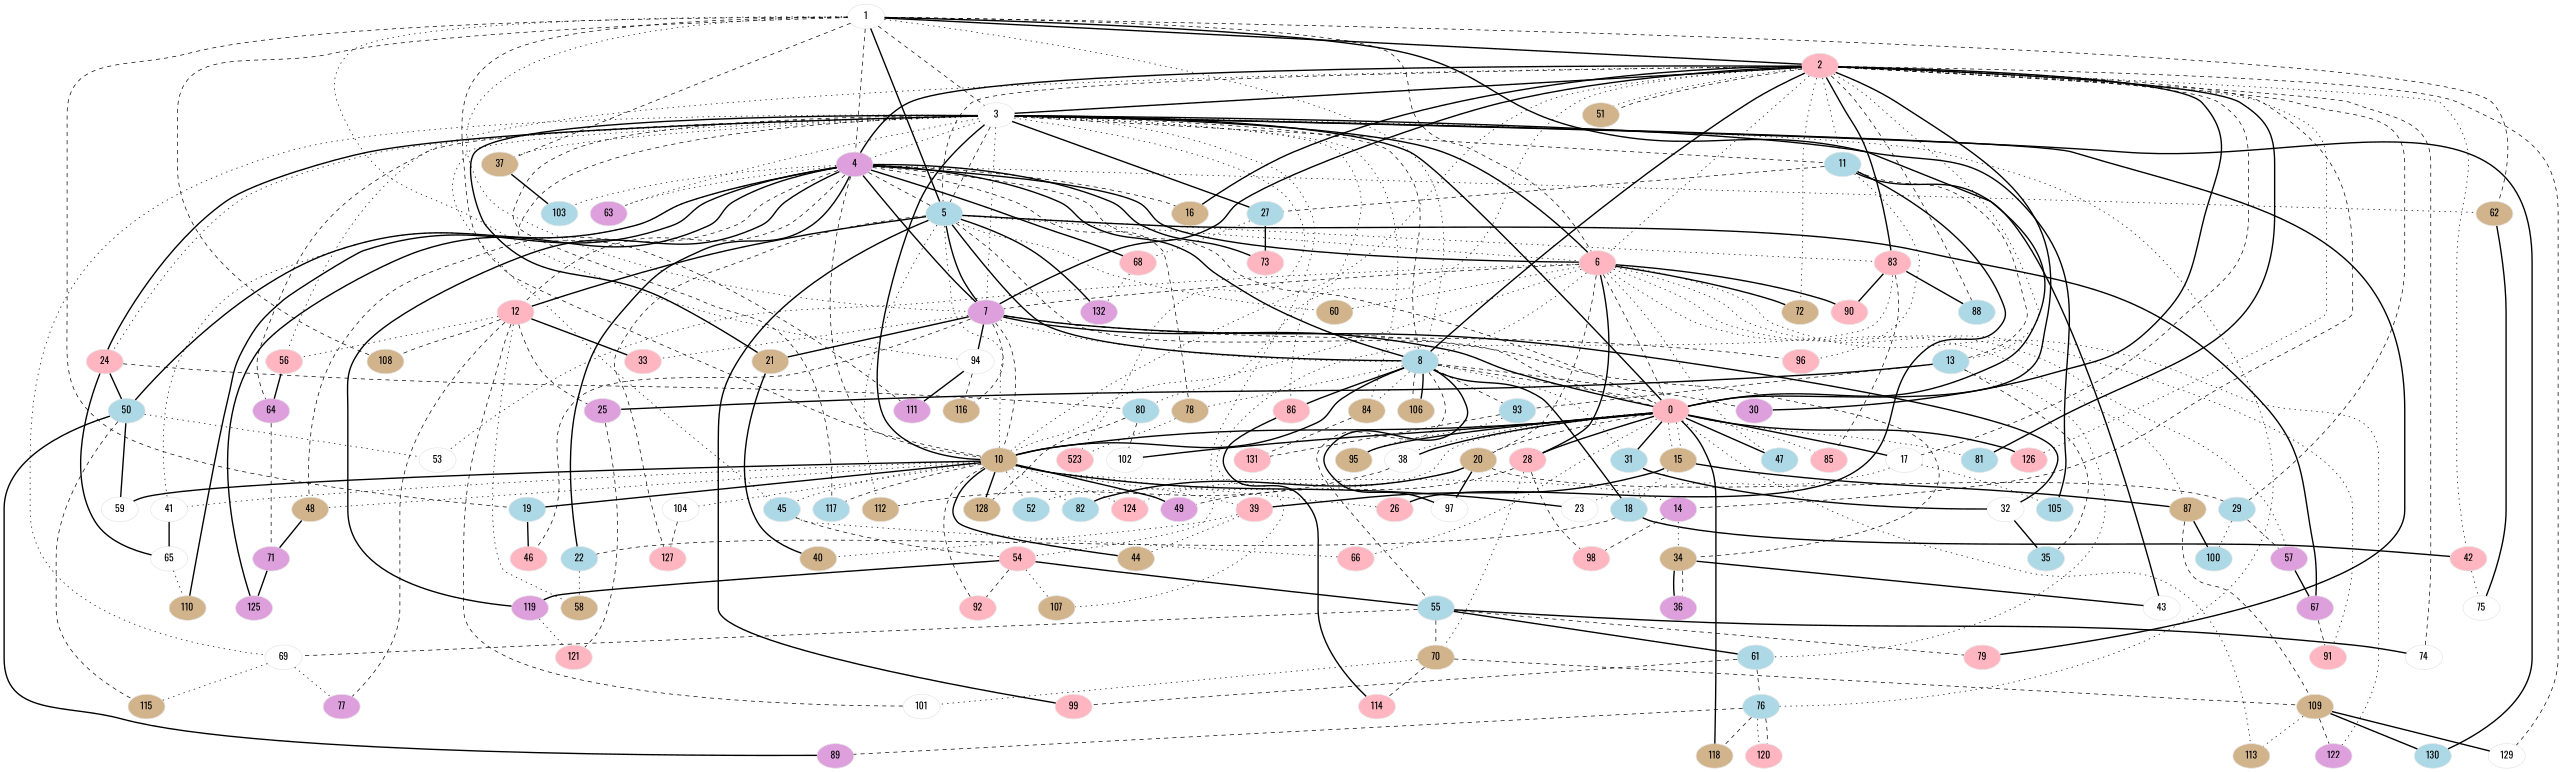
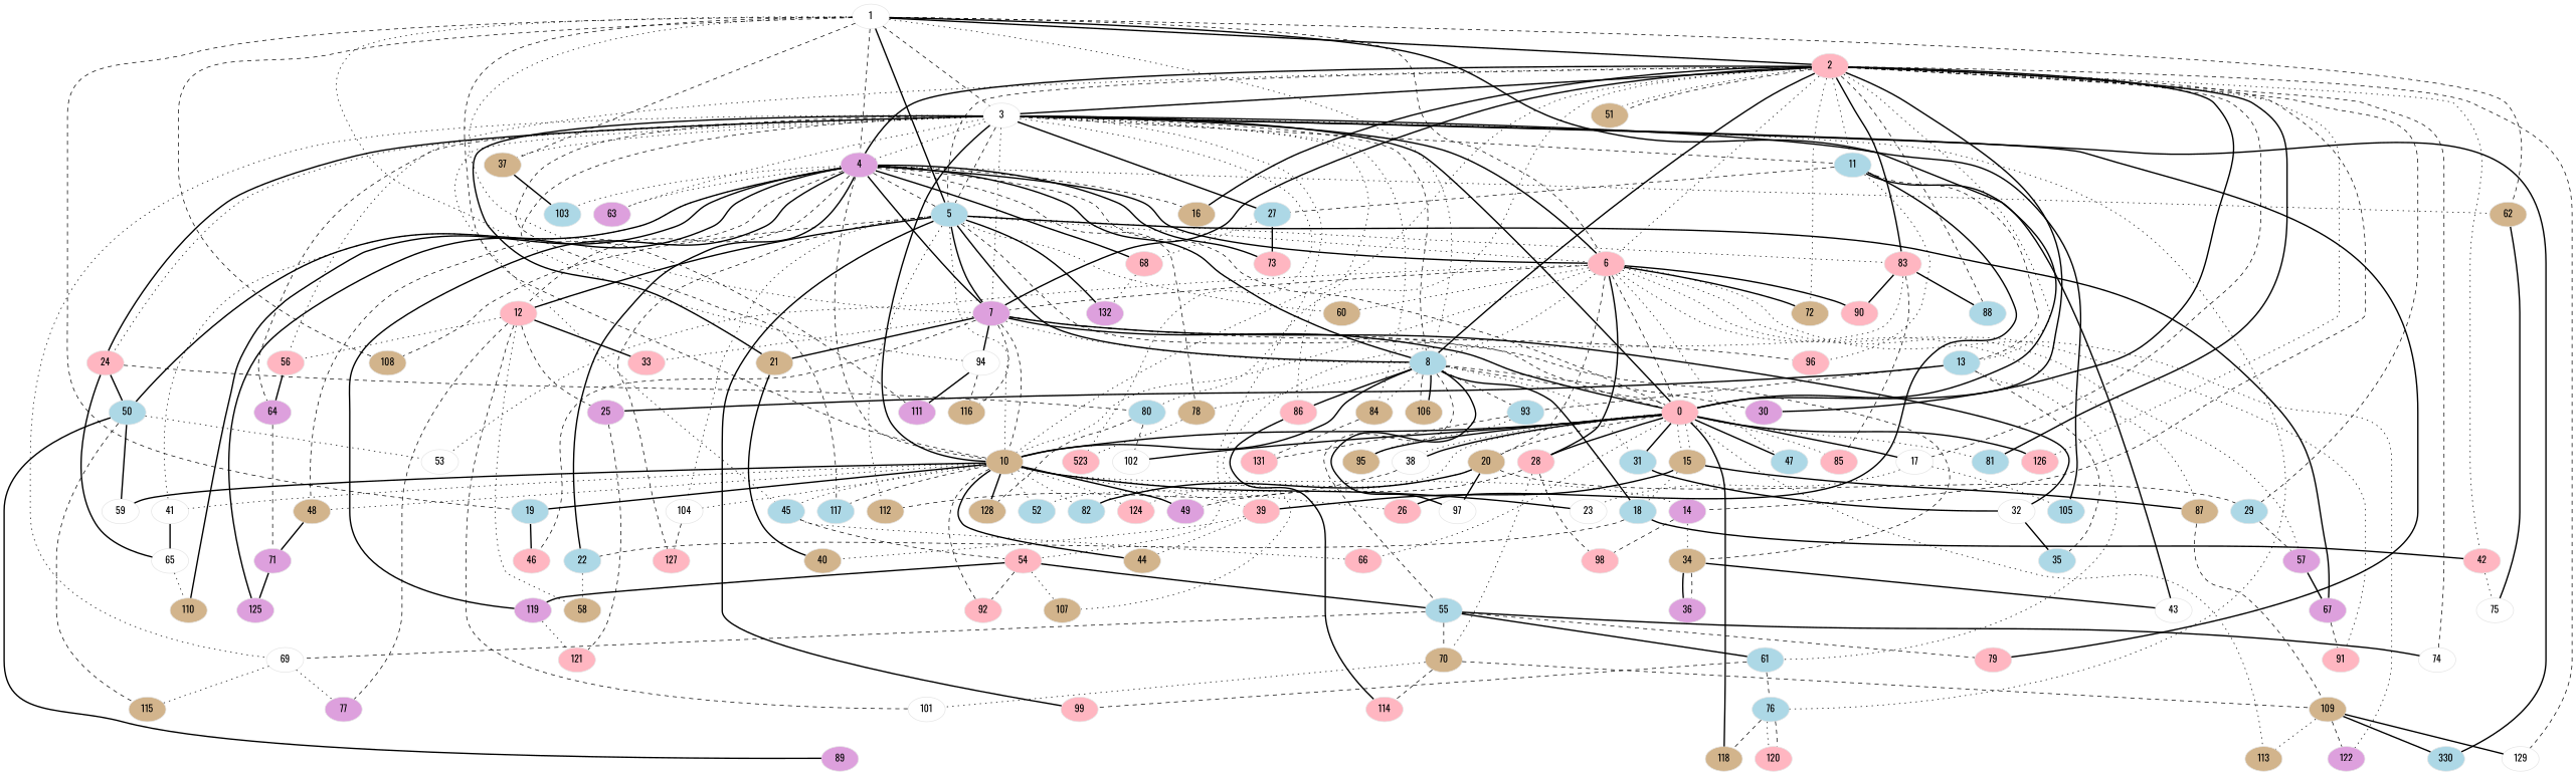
  graph {
    fontname=Oswald
    node [color=gray90 fillcolor=lightpink fontname=Oswald style=filled]
    edge [fontname=Oswald style=bold]
    1 [fillcolor=white]
    2
    3 [fillcolor=white]
    4 [fillcolor=plum]
    5 [fillcolor=lightblue]
    6
    7 [fillcolor=plum]
    8 [fillcolor=lightblue]
    n9 [label=0]
    10 [fillcolor=tan]
    19 [fillcolor=lightblue]
    37 [fillcolor=tan]
    62 [fillcolor=tan]
    94 [fillcolor=white]
    108 [fillcolor=tan]
    11 [fillcolor=lightblue]
    13 [fillcolor=lightblue]
    14 [fillcolor=plum]
    16 [fillcolor=tan]
    17 [fillcolor=white]
    29 [fillcolor=lightblue]
    30 [fillcolor=plum]
    42
    51 [fillcolor=tan]
    56
    72 [fillcolor=tan]
    74 [fillcolor=white]
    80 [fillcolor=lightblue]
    81 [fillcolor=lightblue]
    83
    88 [fillcolor=lightblue]
    126
    129 [fillcolor=white]
    21 [fillcolor=tan]
    24
    27 [fillcolor=lightblue]
    45 [fillcolor=lightblue]
    54
    63 [fillcolor=plum]
    64 [fillcolor=plum]
    69 [fillcolor=white]
    76 [fillcolor=lightblue]
    79
    84 [fillcolor=tan]
    86
    105 [fillcolor=lightblue]
    111 [fillcolor=plum]
    117 [fillcolor=lightblue]
    n49 [label=523]
-   130 [fillcolor=lightblue]
+   130 [fillcolor=lightblue label=330]
    12
    22 [fillcolor=lightblue]
    41 [fillcolor=white]
    48 [fillcolor=tan]
    50 [fillcolor=lightblue]
    68
    73
    78 [fillcolor=tan]
    103 [fillcolor=lightblue]
    110 [fillcolor=tan]
    119 [fillcolor=plum]
    125 [fillcolor=plum]
    60 [fillcolor=tan]
    67 [fillcolor=plum]
    99
    104 [fillcolor=white]
    112 [fillcolor=tan]
    127
    132 [fillcolor=plum]
    20 [fillcolor=tan]
    28
    47 [fillcolor=lightblue]
    53 [fillcolor=white]
    57 [fillcolor=plum]
    87 [fillcolor=tan]
    90
    91
    122 [fillcolor=plum]
    32 [fillcolor=white]
    33
    34 [fillcolor=tan]
    46
    96
    116 [fillcolor=tan]
    18 [fillcolor=lightblue]
    31 [fillcolor=lightblue]
    55 [fillcolor=lightblue]
    93 [fillcolor=lightblue]
    97 [fillcolor=white]
    106 [fillcolor=tan]
    15 [fillcolor=tan]
    38 [fillcolor=white]
    52 [fillcolor=lightblue]
    66
    85
    95 [fillcolor=tan]
    102 [fillcolor=white]
    113 [fillcolor=tan]
    118 [fillcolor=tan]
    23 [fillcolor=white]
    26
    39
    44 [fillcolor=tan]
    49 [fillcolor=plum]
    59 [fillcolor=white]
    82 [fillcolor=lightblue]
    92
    124
    128 [fillcolor=tan]
    75 [fillcolor=white]
    43 [fillcolor=white]
    25 [fillcolor=plum]
    35 [fillcolor=lightblue]
    61 [fillcolor=lightblue]
    98
-   100 [fillcolor=lightblue]
    107 [fillcolor=tan]
    40 [fillcolor=tan]
    65 [fillcolor=white]
    71 [fillcolor=plum]
    77 [fillcolor=plum]
    115 [fillcolor=tan]
    89 [fillcolor=plum]
    120
    131
    114
    58 [fillcolor=tan]
    101 [fillcolor=white]
    121
    70 [fillcolor=tan]
    109 [fillcolor=tan]
    36 [fillcolor=plum]
    1 -- 2
    1 -- 3 [style=dashed]
    1 -- 4 [style=dashed]
    1 -- 5
    1 -- 6 [style=dashed]
    1 -- 7 [style=dotted]
    1 -- 8 [style=dotted]
    1 -- n9
    1 -- 10 [style=dashed]
    1 -- 19 [style=dashed]
    1 -- 37 [style=dashed]
    1 -- 62 [style=dashed]
    1 -- 94 [style=dotted]
    1 -- 108 [style=dashed]
    2 -- 3
    2 -- 4
    2 -- 5 [style=dashed]
    2 -- 6 [style=dotted]
    2 -- 7
    2 -- 8
    2 -- n9
    2 -- 10 [style=dotted]
    2 -- 11 [style=dotted]
    2 -- 13 [style=dotted]
    2 -- 14 [style=dashed]
    2 -- 16
    2 -- 17 [style=dashed]
    2 -- 29 [style=dashed]
    2 -- 30
    2 -- 42 [style=dotted]
    2 -- 51 [style=dotted]
    2 -- 51 [style=dashed]
    2 -- 56 [style=dotted]
    2 -- 72 [style=dotted]
    2 -- 74 [style=dashed]
    2 -- 80 [style=dotted]
    2 -- 81
    2 -- 83
    2 -- 88 [style=dashed]
    2 -- 126 [style=dotted]
    2 -- 129 [style=dashed]
    3 -- 4 [style=dotted]
    3 -- 5 [style=dashed]
    3 -- 6
    3 -- 7 [style=dotted]
    3 -- 8 [style=dashed]
    3 -- n9
    3 -- 10
    3 -- 37 [style=dotted]
    3 -- 11 [style=dashed]
    3 -- 21
    3 -- 24
    3 -- 24 [style=dotted]
    3 -- 27
    3 -- 45 [style=dotted]
    3 -- 54 [style=dotted]
    3 -- 63 [style=dotted]
    3 -- 64 [style=dashed]
    3 -- 69 [style=dotted]
    3 -- 76 [style=dotted]
    3 -- 79
    3 -- 84 [style=dotted]
    3 -- 86 [style=dotted]
    3 -- 105
    3 -- 111 [style=dashed]
    3 -- 117 [style=dashed]
    3 -- n49 [style=dotted]
    3 -- 130
    4 -- 5 [style=dashed]
    4 -- 6
    4 -- 7
    4 -- 8
    4 -- n9 [style=dashed]
    4 -- 10 [style=dashed]
    4 -- 62 [style=dotted]
    4 -- 16 [style=dashed]
    4 -- 63 [style=dotted]
    4 -- 12 [style=dashed]
    4 -- 22
    4 -- 41 [style=dotted]
    4 -- 48 [style=dashed]
    4 -- 50
    4 -- 68
    4 -- 73
    4 -- 78 [style=dashed]
    4 -- 103 [style=dotted]
    4 -- 110
    4 -- 119
    4 -- 125
    5 -- 6 [style=dotted]
    5 -- 7
    5 -- 8
    5 -- n9 [style=dashed]
    5 -- 10 [style=dotted]
-   12 -- 108 [style=dashed]
+   5 -- 108 [style=dashed]
    5 -- 83 [style=dotted]
    5 -- 12
    5 -- 60 [style=dotted]
    5 -- 67
    5 -- 99
+   5 -- 104 [style=dotted]
    5 -- 112 [style=dotted]
    5 -- 127 [style=dashed]
    5 -- 132
    6 -- 7 [style=dashed]
    6 -- 8 [style=dotted]
    6 -- n9 [style=dashed]
    6 -- 10 [style=dotted]
    6 -- 72
    6 -- 60 [style=dotted]
    6 -- 20 [style=dashed]
    6 -- 28
    6 -- 47 [style=dotted]
    6 -- 53 [style=dotted]
    6 -- 57 [style=dotted]
    6 -- 87 [style=dotted]
    6 -- 90
    6 -- 91 [style=dotted]
    6 -- 122 [style=dotted]
    7 -- 8 [style=dotted]
    7 -- n9
    7 -- 10 [style=dashed]
    7 -- 94
    7 -- 21
    7 -- 32
    7 -- 33 [style=dotted]
    7 -- 34 [style=dashed]
    7 -- 46 [style=dashed]
    7 -- 96 [style=dashed]
    7 -- 116 [style=dashed]
    8 -- n9 [style=dashed]
    8 -- 10
    8 -- 30 [style=dashed]
    8 -- 84 [style=dotted]
    8 -- 86
    8 -- 78 [style=dotted]
    8 -- 18
    8 -- 31 [style=dotted]
    8 -- 55 [style=dashed]
    8 -- 93 [style=dashed]
    8 -- 97
    8 -- 106 [style=dashed]
    8 -- 106
    n9 -- 10
    n9 -- 17
    n9 -- 81 [style=dotted]
    n9 -- 126
    n9 -- 20 [style=dashed]
    n9 -- 28
    n9 -- 47
    n9 -- 31
    n9 -- 15 [style=dotted]
    n9 -- 15 [style=dotted]
    n9 -- 38 [style=dotted]
    n9 -- 38
    n9 -- 52 [style=dotted]
    n9 -- 66 [style=dotted]
    n9 -- 85 [style=dotted]
    n9 -- 95
    n9 -- 102
    n9 -- 113 [style=dotted]
    n9 -- 118
    10 -- 19
    10 -- 14 [style=dotted]
    10 -- 45 [style=dotted]
    10 -- 117 [style=dashed]
    10 -- 41 [style=dotted]
    10 -- 48 [style=dotted]
    10 -- 104 [style=dotted]
    10 -- 52 [style=dotted]
    10 -- 23
    10 -- 26 [style=dotted]
    10 -- 39 [style=dotted]
    10 -- 44
    10 -- 49
    10 -- 59
    10 -- 82 [style=dotted]
    10 -- 92 [style=dashed]
    10 -- 124 [style=dotted]
    10 -- 128
    19 -- 46
    37 -- 103
    62 -- 75
    94 -- 111
    94 -- 116 [style=dashed]
    11 -- 13 [style=dashed]
    11 -- 27 [style=dashed]
    11 -- 96 [style=dotted]
    11 -- 26
    11 -- 43
    13 -- 93 [style=dashed]
    13 -- 25
    13 -- 35 [style=dashed]
    13 -- 61 [style=dotted]
    14 -- 34 [style=dotted]
    14 -- 98 [style=dashed]
    17 -- 105 [style=dotted]
    17 -- 23 [style=dotted]
    29 -- 57 [style=dashed]
-   29 -- 100 [style=dotted]
    42 -- 75 [style=dotted]
    56 -- 64
    80 -- 102 [style=dashed]
    80 -- 128 [style=dashed]
    83 -- 88
    83 -- 90
    83 -- 85 [style=dashed]
    83 -- 107 [style=dotted]
    21 -- 40
    24 -- 80 [style=dashed]
    24 -- 50
    24 -- 65
    27 -- 68 [style=dotted]
    27 -- 73
    45 -- 54 [style=dashed]
    45 -- 66 [style=dotted]
    54 -- 119
    54 -- 55
    54 -- 92 [style=dashed]
    54 -- 107 [style=dotted]
    64 -- 71 [style=dashed]
    69 -- 77 [style=dotted]
    69 -- 115 [style=dotted]
    76 -- 118 [style=dashed]
-   76 -- 89 [style=dashed]
    76 -- 120 [style=dotted]
    76 -- 120 [style=dashed]
    84 -- 131 [style=dashed]
    86 -- 114
    12 -- 56 [style=dotted]
    12 -- 33
    12 -- 25 [style=dashed]
    12 -- 77 [style=dashed]
    12 -- 58 [style=dotted]
    12 -- 101 [style=dashed]
    22 -- 58 [style=dotted]
    41 -- 65
    48 -- 71
    50 -- 53 [style=dotted]
    50 -- 59
    50 -- 115 [style=dashed]
    50 -- 89
    68 -- 132 [style=dotted]
    78 -- n49 [style=dotted]
    119 -- 121 [style=dotted]
    67 -- 91 [style=dashed]
    104 -- 127 [style=dashed]
    20 -- 29 [style=dashed]
    20 -- 97
    20 -- 82
    20 -- 124 [style=dotted]
    28 -- 49 [style=dashed]
    28 -- 98 [style=dashed]
    28 -- 70 [style=dotted]
    57 -- 67
-   87 -- 100
    87 -- 109 [style=dashed]
    32 -- 35
    34 -- 43
    34 -- 36
    34 -- 36 [style=dashed]
    18 -- 42
    18 -- 22 [style=dashed]
    31 -- 32
    55 -- 74
    55 -- 69 [style=dashed]
    55 -- 79 [style=dashed]
    55 -- 61
    55 -- 70 [style=dashed]
    93 -- 95 [style=dotted]
    93 -- 131 [style=dashed]
    15 -- 87
    15 -- 18 [style=dotted]
    15 -- 39
    38 -- 112 [style=dashed]
    39 -- 44 [style=dotted]
    39 -- 40 [style=dotted]
    25 -- 121 [style=dashed]
    61 -- 76 [style=dashed]
    61 -- 99 [style=dashed]
    65 -- 110 [style=dotted]
    71 -- 125
    70 -- 114 [style=dashed]
    70 -- 101 [style=dotted]
    70 -- 109 [style=dashed]
    109 -- 129
    109 -- 130
    109 -- 122 [style=dashed]
    109 -- 113 [style=dotted]
  }
